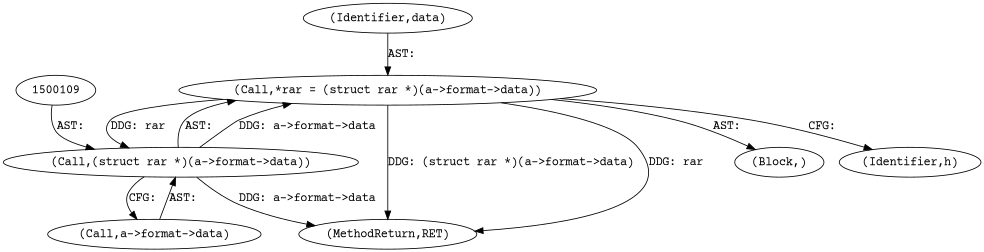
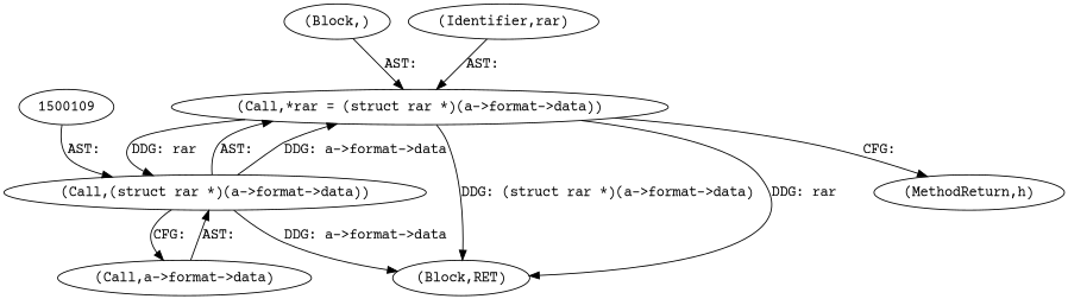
  digraph {
    fontname="Courier Prime"
    node [fontname="Courier Prime"]
    edge [fontname="Courier Prime"]
    n1 [label="(Call,*rar = (struct rar *)(a->format->data))"]
    n2 [label="(Call,(struct rar *)(a->format->data))"]
-   n3 [label="(MethodReturn,RET)"]
+   n3 [label="(Block,RET)"]
    n4 [label="(Block,)"]
-   n5 [label="(Identifier,h)"]
+   n5 [label="(MethodReturn,h)"]
    n6 [label="(Call,a->format->data)"]
-   n7 [label="(Identifier,data)"]
+   n7 [label="(Identifier,rar)"]
    n8 [label=1500109]
    n1 -> n2 [label="DDG: rar"]
    n1 -> n3 [label="DDG: (struct rar *)(a->format->data)"]
    n1 -> n3 [label="DDG: rar"]
-   n1 -> n4 [label="AST: "]
+   n4 -> n1 [label="AST: "]
    n1 -> n5 [label="CFG: "]
    n2 -> n1 [label="AST: "]
    n2 -> n1 [label="DDG: a->format->data"]
    n2 -> n3 [label="DDG: a->format->data"]
    n2 -> n6 [label="CFG: "]
    n6 -> n2 [label="AST: "]
    n7 -> n1 [label="AST: "]
    n8 -> n2 [label="AST: "]
  }
